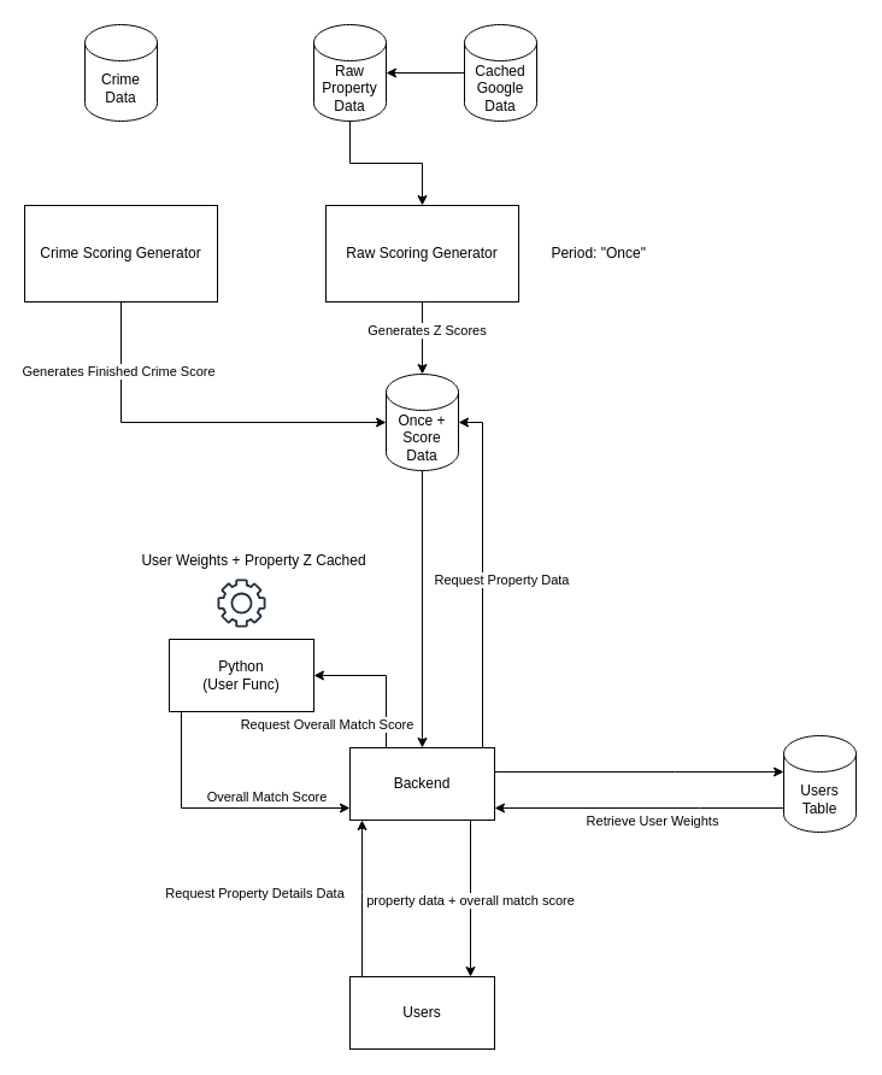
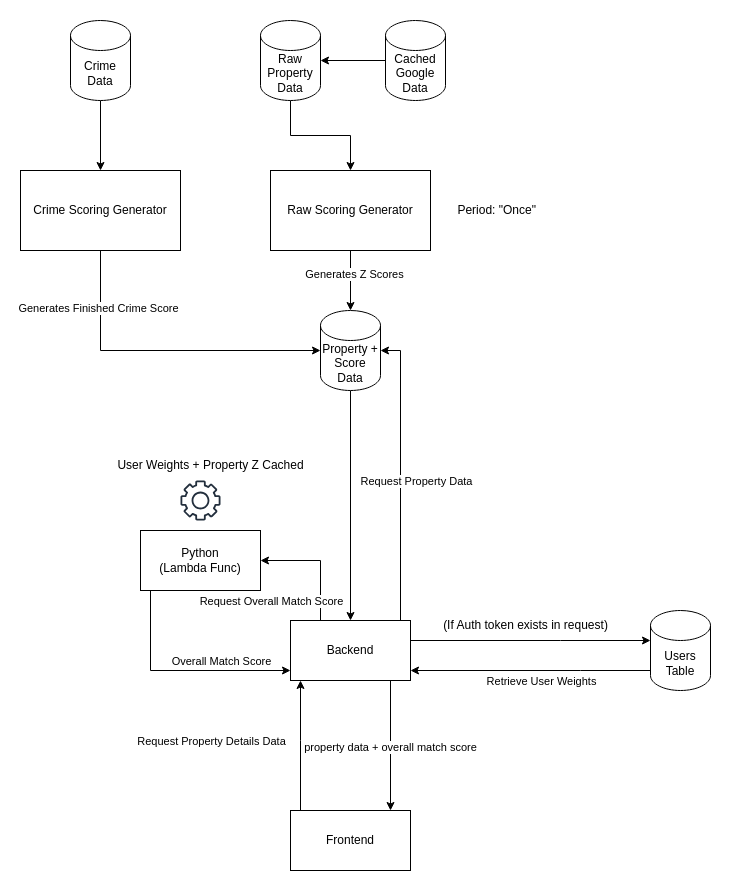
  <mxCell id="0" />
  <mxCell id="1" parent="0" />
  <mxCell id="2" style="edgeStyle=orthogonalEdgeStyle;rounded=0;orthogonalLoop=1;jettySize=auto;html=1;" parent="1" source="4" target="9" edge="1"><mxGeometry relative="1" as="geometry" /></mxCell>
  <mxCell id="3" value="Generates Z Scores" style="edgeLabel;html=1;align=center;verticalAlign=middle;resizable=0;points=[];" parent="2" vertex="1" connectable="0"><mxGeometry x="-0.222" y="3" relative="1" as="geometry"><mxPoint as="offset" /></mxGeometry></mxCell>
  <mxCell id="4" value="Raw Scoring Generator" style="rounded=0;whiteSpace=wrap;html=1;" parent="1" vertex="1"><mxGeometry x="270" y="170" width="160" height="80" as="geometry" /></mxCell>
  <mxCell id="5" style="edgeStyle=orthogonalEdgeStyle;rounded=0;orthogonalLoop=1;jettySize=auto;html=1;" parent="1" source="6" target="4" edge="1"><mxGeometry relative="1" as="geometry" /></mxCell>
  <mxCell id="6" value="Raw&lt;br&gt;Property&lt;br&gt;Data" style="shape=cylinder3;whiteSpace=wrap;html=1;boundedLbl=1;backgroundOutline=1;size=15;" parent="1" vertex="1"><mxGeometry x="260" y="20" width="60" height="80" as="geometry" /></mxCell>
  <mxCell id="7" value="Period: &quot;Once&quot;&amp;nbsp;&amp;nbsp;" style="text;html=1;strokeColor=none;fillColor=none;align=center;verticalAlign=middle;whiteSpace=wrap;rounded=0;" parent="1" vertex="1"><mxGeometry x="430" y="195" width="140" height="30" as="geometry" /></mxCell>
  <mxCell id="8" style="edgeStyle=orthogonalEdgeStyle;rounded=0;orthogonalLoop=1;jettySize=auto;html=1;" parent="1" source="9" target="24" edge="1"><mxGeometry relative="1" as="geometry" /></mxCell>
- <mxCell id="9" value="Once +&lt;br&gt;Score&lt;br&gt;Data" style="shape=cylinder3;whiteSpace=wrap;html=1;boundedLbl=1;backgroundOutline=1;size=15;" parent="1" vertex="1"><mxGeometry x="320" y="310" width="60" height="80" as="geometry" /></mxCell>
+ <mxCell id="9" value="Property +&lt;br&gt;Score&lt;br&gt;Data" style="shape=cylinder3;whiteSpace=wrap;html=1;boundedLbl=1;backgroundOutline=1;size=15;" parent="1" vertex="1"><mxGeometry x="320" y="310" width="60" height="80" as="geometry" /></mxCell>
  <mxCell id="10" style="edgeStyle=orthogonalEdgeStyle;rounded=0;orthogonalLoop=1;jettySize=auto;html=1;" parent="1" source="11" target="6" edge="1"><mxGeometry relative="1" as="geometry" /></mxCell>
  <mxCell id="11" value="Cached Google Data" style="shape=cylinder3;whiteSpace=wrap;html=1;boundedLbl=1;backgroundOutline=1;size=15;" parent="1" vertex="1"><mxGeometry x="385" y="20" width="60" height="80" as="geometry" /></mxCell>
  <mxCell id="12" style="edgeStyle=orthogonalEdgeStyle;rounded=0;orthogonalLoop=1;jettySize=auto;html=1;" parent="1" source="14" target="9" edge="1"><mxGeometry relative="1" as="geometry"><mxPoint x="100" y="1392.588" as="targetPoint" /><Array as="points"><mxPoint x="100" y="350" /></Array></mxGeometry></mxCell>
  <mxCell id="13" value="Generates Finished Crime Score" style="edgeLabel;html=1;align=center;verticalAlign=middle;resizable=0;points=[];" parent="12" vertex="1" connectable="0"><mxGeometry x="-0.642" y="-3" relative="1" as="geometry"><mxPoint as="offset" /></mxGeometry></mxCell>
  <mxCell id="14" value="Crime Scoring Generator" style="rounded=0;whiteSpace=wrap;html=1;" parent="1" vertex="1"><mxGeometry x="20" y="170" width="160" height="80" as="geometry" /></mxCell>
+ <mxCell id="15" style="edgeStyle=orthogonalEdgeStyle;rounded=0;orthogonalLoop=1;jettySize=auto;html=1;" parent="1" source="16" target="14" edge="1"><mxGeometry relative="1" as="geometry" /></mxCell>
  <mxCell id="16" value="Crime&lt;br&gt;Data" style="shape=cylinder3;whiteSpace=wrap;html=1;boundedLbl=1;backgroundOutline=1;size=15;" parent="1" vertex="1"><mxGeometry x="70" y="20" width="60" height="80" as="geometry" /></mxCell>
  <mxCell id="17" style="edgeStyle=orthogonalEdgeStyle;rounded=0;orthogonalLoop=1;jettySize=auto;html=1;" parent="1" source="24" target="9" edge="1"><mxGeometry relative="1" as="geometry"><Array as="points"><mxPoint x="400" y="350" /></Array></mxGeometry></mxCell>
  <mxCell id="18" value="Request Property Data" style="edgeLabel;html=1;align=center;verticalAlign=middle;resizable=0;points=[];" parent="17" vertex="1" connectable="0"><mxGeometry x="-0.012" y="-1" relative="1" as="geometry"><mxPoint x="14" y="3" as="offset" /></mxGeometry></mxCell>
  <mxCell id="19" style="edgeStyle=orthogonalEdgeStyle;rounded=0;orthogonalLoop=1;jettySize=auto;html=1;" parent="1" source="24" target="30" edge="1"><mxGeometry relative="1" as="geometry"><Array as="points"><mxPoint x="560" y="640" /><mxPoint x="560" y="640" /></Array></mxGeometry></mxCell>
  <mxCell id="20" style="edgeStyle=orthogonalEdgeStyle;rounded=0;orthogonalLoop=1;jettySize=auto;html=1;" parent="1" source="24" target="34" edge="1"><mxGeometry relative="1" as="geometry"><Array as="points"><mxPoint x="320" y="560" /></Array></mxGeometry></mxCell>
  <mxCell id="21" value="Request Overall Match Score" style="edgeLabel;html=1;align=center;verticalAlign=middle;resizable=0;points=[];" parent="20" vertex="1" connectable="0"><mxGeometry x="0.364" y="2" relative="1" as="geometry"><mxPoint x="-28" y="38" as="offset" /></mxGeometry></mxCell>
  <mxCell id="22" style="edgeStyle=orthogonalEdgeStyle;rounded=0;orthogonalLoop=1;jettySize=auto;html=1;" parent="1" source="24" target="27" edge="1"><mxGeometry relative="1" as="geometry"><Array as="points"><mxPoint x="390" y="750" /><mxPoint x="390" y="750" /></Array></mxGeometry></mxCell>
  <mxCell id="23" value="property data + overall match score" style="edgeLabel;html=1;align=center;verticalAlign=middle;resizable=0;points=[];" parent="22" vertex="1" connectable="0"><mxGeometry x="0.021" y="-1" relative="1" as="geometry"><mxPoint as="offset" /></mxGeometry></mxCell>
  <mxCell id="24" value="Backend" style="rounded=0;whiteSpace=wrap;html=1;" parent="1" vertex="1"><mxGeometry x="290" y="620" width="120" height="60" as="geometry" /></mxCell>
  <mxCell id="25" style="edgeStyle=orthogonalEdgeStyle;rounded=0;orthogonalLoop=1;jettySize=auto;html=1;" parent="1" source="27" target="24" edge="1"><mxGeometry relative="1" as="geometry"><Array as="points"><mxPoint x="300" y="740" /><mxPoint x="300" y="740" /></Array></mxGeometry></mxCell>
  <mxCell id="26" value="Request Property Details Data" style="edgeLabel;html=1;align=center;verticalAlign=middle;resizable=0;points=[];" parent="25" vertex="1" connectable="0"><mxGeometry x="-0.031" y="-2" relative="1" as="geometry"><mxPoint x="-92" y="-7" as="offset" /></mxGeometry></mxCell>
- <mxCell id="27" value="Users" style="rounded=0;whiteSpace=wrap;html=1;" parent="1" vertex="1"><mxGeometry x="290" y="810" width="120" height="60" as="geometry" /></mxCell>
+ <mxCell id="27" value="Frontend" style="rounded=0;whiteSpace=wrap;html=1;" parent="1" vertex="1"><mxGeometry x="290" y="810" width="120" height="60" as="geometry" /></mxCell>
  <mxCell id="28" style="edgeStyle=orthogonalEdgeStyle;rounded=0;orthogonalLoop=1;jettySize=auto;html=1;" parent="1" source="30" target="24" edge="1"><mxGeometry relative="1" as="geometry"><Array as="points"><mxPoint x="580" y="670" /><mxPoint x="580" y="670" /></Array></mxGeometry></mxCell>
  <mxCell id="29" value="Retrieve User Weights" style="edgeLabel;html=1;align=center;verticalAlign=middle;resizable=0;points=[];" parent="28" vertex="1" connectable="0"><mxGeometry x="-0.16" y="1" relative="1" as="geometry"><mxPoint x="-9" y="9" as="offset" /></mxGeometry></mxCell>
  <mxCell id="30" value="Users&lt;br&gt;Table" style="shape=cylinder3;whiteSpace=wrap;html=1;boundedLbl=1;backgroundOutline=1;size=15;" parent="1" vertex="1"><mxGeometry x="650" y="610" width="60" height="80" as="geometry" /></mxCell>
+ <mxCell id="31" value="(If Auth token exists in request)" style="text;html=1;align=center;verticalAlign=middle;resizable=0;points=[];autosize=1;strokeColor=none;fillColor=none;" parent="1" vertex="1"><mxGeometry x="430" y="610" width="190" height="30" as="geometry" /></mxCell>
  <mxCell id="32" style="edgeStyle=orthogonalEdgeStyle;rounded=0;orthogonalLoop=1;jettySize=auto;html=1;" parent="1" source="34" target="24" edge="1"><mxGeometry relative="1" as="geometry"><Array as="points"><mxPoint x="150" y="670" /></Array></mxGeometry></mxCell>
  <mxCell id="33" value="Overall Match Score" style="edgeLabel;html=1;align=center;verticalAlign=middle;resizable=0;points=[];" parent="32" vertex="1" connectable="0"><mxGeometry x="0.265" y="-3" relative="1" as="geometry"><mxPoint x="11" y="-13" as="offset" /></mxGeometry></mxCell>
- <mxCell id="34" value="Python&lt;br&gt;(User Func)" style="rounded=0;whiteSpace=wrap;html=1;" parent="1" vertex="1"><mxGeometry x="140" y="530" width="120" height="60" as="geometry" /></mxCell>
+ <mxCell id="34" value="Python&lt;br&gt;(Lambda Func)" style="rounded=0;whiteSpace=wrap;html=1;" parent="1" vertex="1"><mxGeometry x="140" y="530" width="120" height="60" as="geometry" /></mxCell>
  <mxCell id="35" value="" style="sketch=0;outlineConnect=0;fontColor=#232F3E;gradientColor=none;fillColor=#232F3D;strokeColor=none;dashed=0;verticalLabelPosition=bottom;verticalAlign=top;align=center;html=1;fontSize=12;fontStyle=0;aspect=fixed;pointerEvents=1;shape=mxgraph.aws4.gear;" parent="1" vertex="1"><mxGeometry x="180" y="480" width="40" height="40" as="geometry" /></mxCell>
  <mxCell id="36" value="User Weights + Property Z Cached" style="text;html=1;align=center;verticalAlign=middle;resizable=0;points=[];autosize=1;strokeColor=none;fillColor=none;" parent="1" vertex="1"><mxGeometry x="105" y="450" width="210" height="30" as="geometry" /></mxCell>
